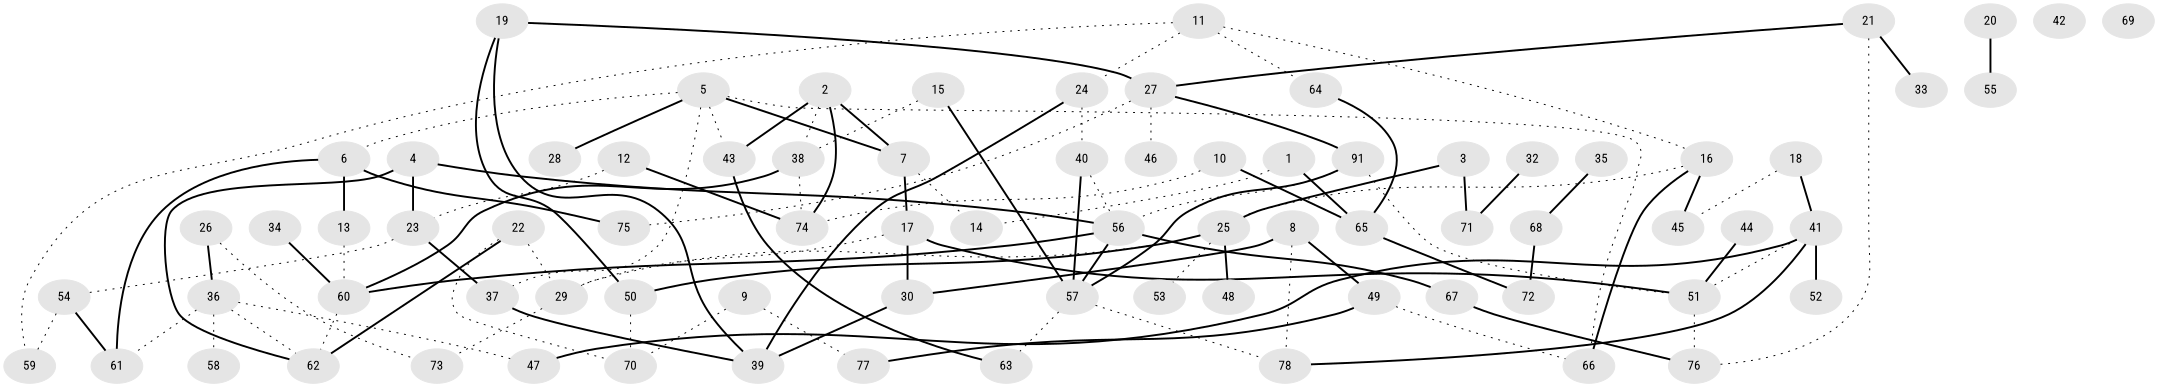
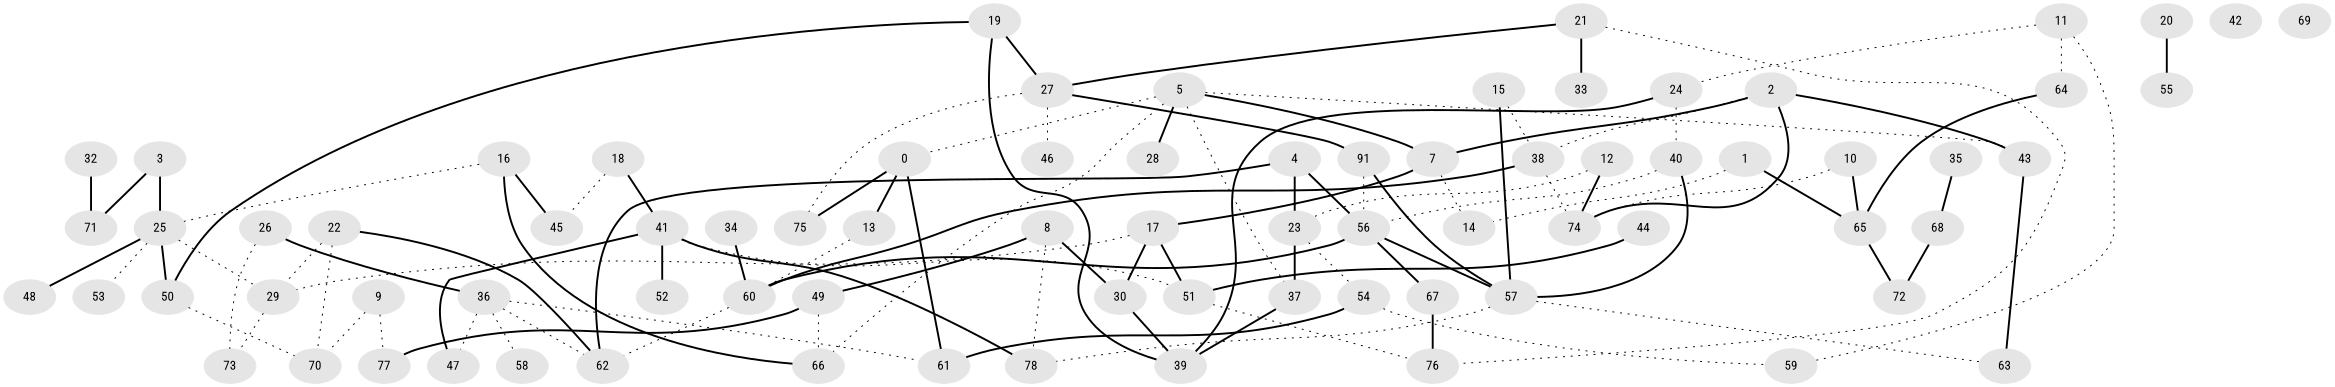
  graph {
    fontname="Roboto Condensed"
    node [color=gray90 fontname="Roboto Condensed" style=filled]
    edge [fontname="Roboto Condensed" style=bold]
    1
    14
    65
    72
    2
    7
    38
    43
    74
    17
    60
    63
    3
    25
    71
    29
    50
    48
    53
    4
    23
    56
    62
    37
    54
    57
    67
    5
-   6
+   6 [label=0]
    28
    66
    13
    61
    75
    39
    30
    51
    8
    49
    78
    77
    9
    70
    10
    11
    16
    24
    59
    64
    45
    40
    12
    15
    73
    76
    18
    41
    47
    52
    19
    27
    n62 [label=91]
    46
    20
    55
    21
    33
    22
    26
    36
    58
    32
    34
    35
    68
    42
    44
    69
    1 -- 14 [style=dotted]
    1 -- 65
    65 -- 72
    2 -- 7
    2 -- 38 [style=dotted]
    2 -- 43
    2 -- 74
    7 -- 14 [style=dotted]
    7 -- 17
    38 -- 74 [style=dotted]
    38 -- 60
    43 -- 63
    17 -- 29 [style=dotted]
    17 -- 30
    17 -- 51
    60 -- 62 [style=dotted]
    3 -- 25
    3 -- 71
    25 -- 29 [style=dotted]
    25 -- 50
    25 -- 48
    25 -- 53 [style=dotted]
    29 -- 73 [style=dotted]
    50 -- 70 [style=dotted]
    4 -- 23
    4 -- 56
    4 -- 62
    23 -- 37
    23 -- 54 [style=dotted]
    56 -- 60
    56 -- 57
    56 -- 67
    37 -- 39
    54 -- 61
    54 -- 59 [style=dotted]
    57 -- 63 [style=dotted]
    57 -- 78 [style=dotted]
    67 -- 76
    5 -- 7
    5 -- 43 [style=dotted]
    5 -- 37 [style=dotted]
    5 -- 6 [style=dotted]
    5 -- 28
    5 -- 66 [style=dotted]
    6 -- 13
    6 -- 61
    6 -- 75
    13 -- 60 [style=dotted]
    30 -- 39
    51 -- 76 [style=dotted]
    8 -- 30
    8 -- 49
    8 -- 78 [style=dotted]
    49 -- 66 [style=dotted]
    49 -- 77
    9 -- 77 [style=dotted]
    9 -- 70 [style=dotted]
    10 -- 65
    10 -- 74 [style=dotted]
-   11 -- 16 [style=dotted]
    11 -- 24 [style=dotted]
    11 -- 59 [style=dotted]
    11 -- 64 [style=dotted]
    16 -- 25 [style=dotted]
    16 -- 66
    16 -- 45
    24 -- 39
    24 -- 40 [style=dotted]
    64 -- 65
    40 -- 56 [style=dotted]
    40 -- 57
    12 -- 74
    12 -- 23 [style=dotted]
    15 -- 38 [style=dotted]
    15 -- 57
    18 -- 45 [style=dotted]
    18 -- 41
    41 -- 51 [style=dotted]
    41 -- 78
    41 -- 47
    41 -- 52
    19 -- 50
    19 -- 39
    19 -- 27
    27 -- 75 [style=dotted]
    27 -- n62
    27 -- 46 [style=dotted]
    n62 -- 56 [style=dotted]
    n62 -- 57
-   n62 -- 51 [style=dotted]
    20 -- 55
    21 -- 76 [style=dotted]
    21 -- 27
    21 -- 33
    22 -- 29 [style=dotted]
    22 -- 62
    22 -- 70 [style=dotted]
    26 -- 73 [style=dotted]
    26 -- 36
    36 -- 62 [style=dotted]
    36 -- 61 [style=dotted]
    36 -- 47 [style=dotted]
    36 -- 58 [style=dotted]
    32 -- 71
    34 -- 60
    35 -- 68
    68 -- 72
    44 -- 51
  }
